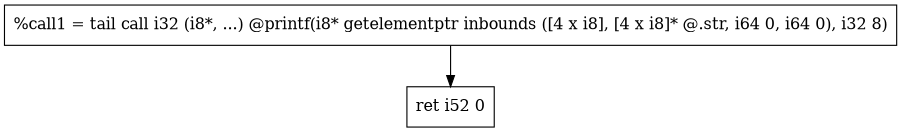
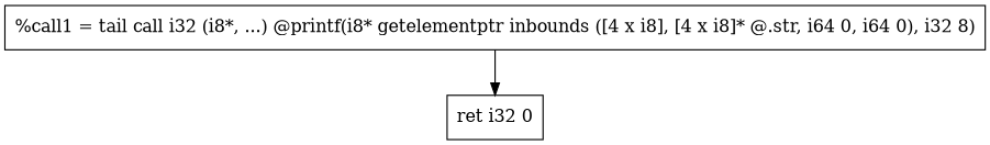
  digraph {
    node [shape=record]
    n1 [label="  %call1 = tail call i32 (i8*, ...) @printf(i8* getelementptr inbounds ([4 x i8], [4 x i8]* @.str, i64 0, i64 0), i32 8)"]
-   n2 [label="ret i52 0"]
+   n2 [label="  ret i32 0"]
    n1 -> n2
  }
